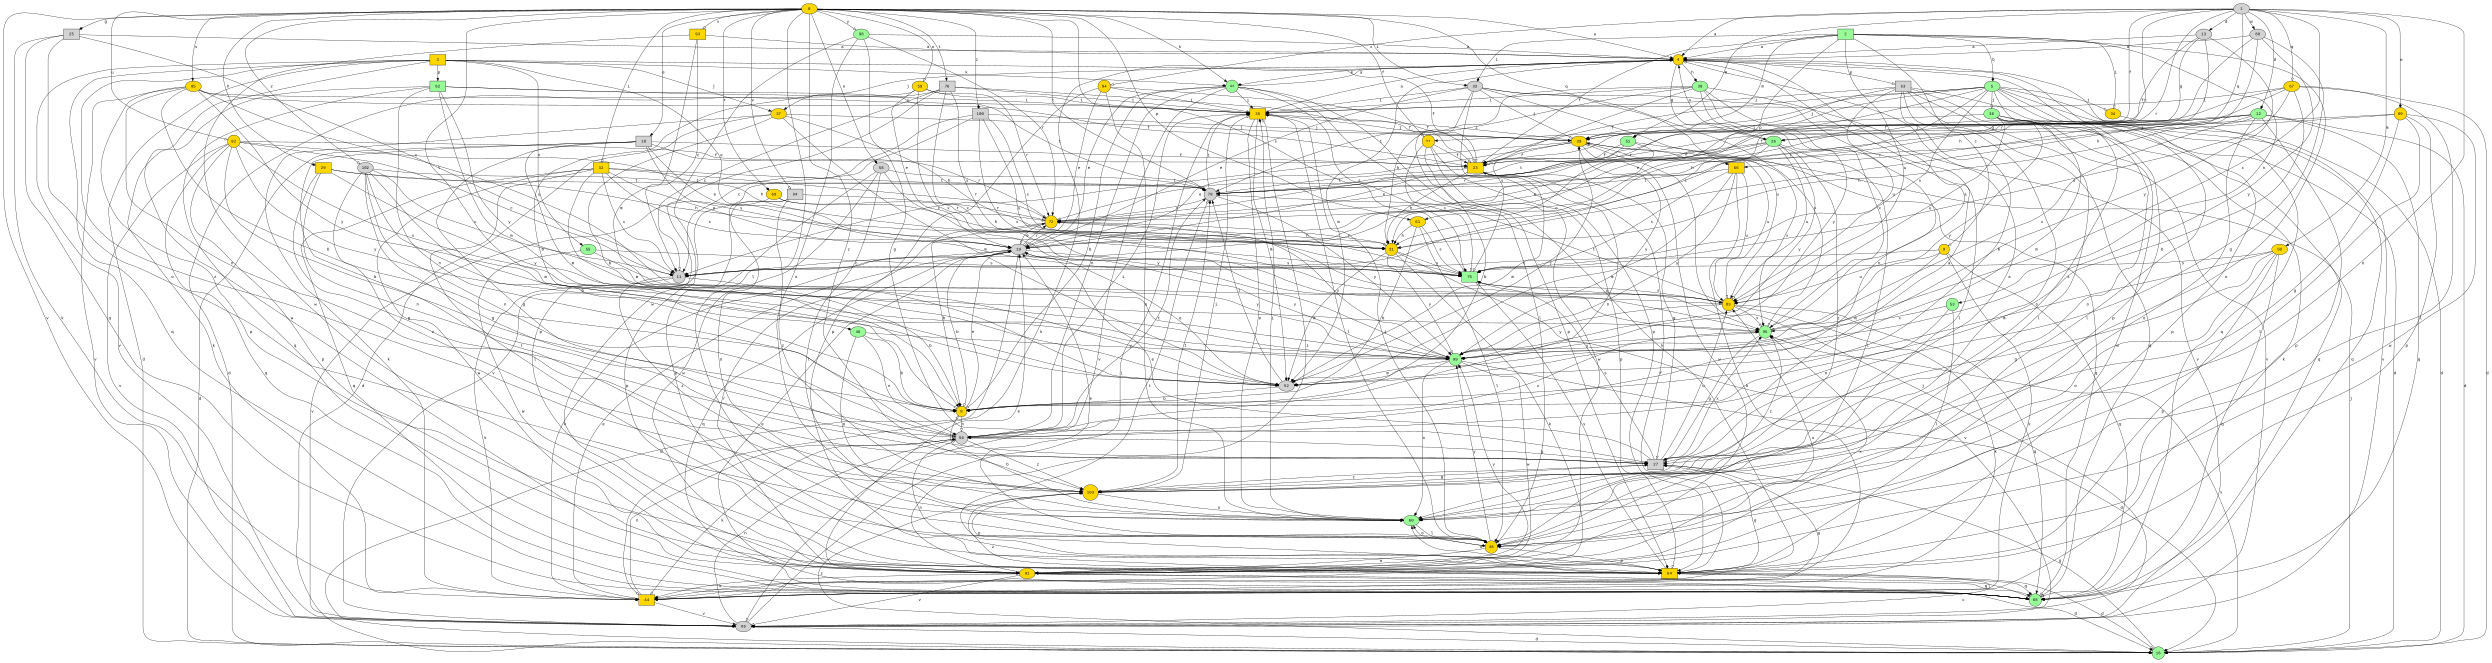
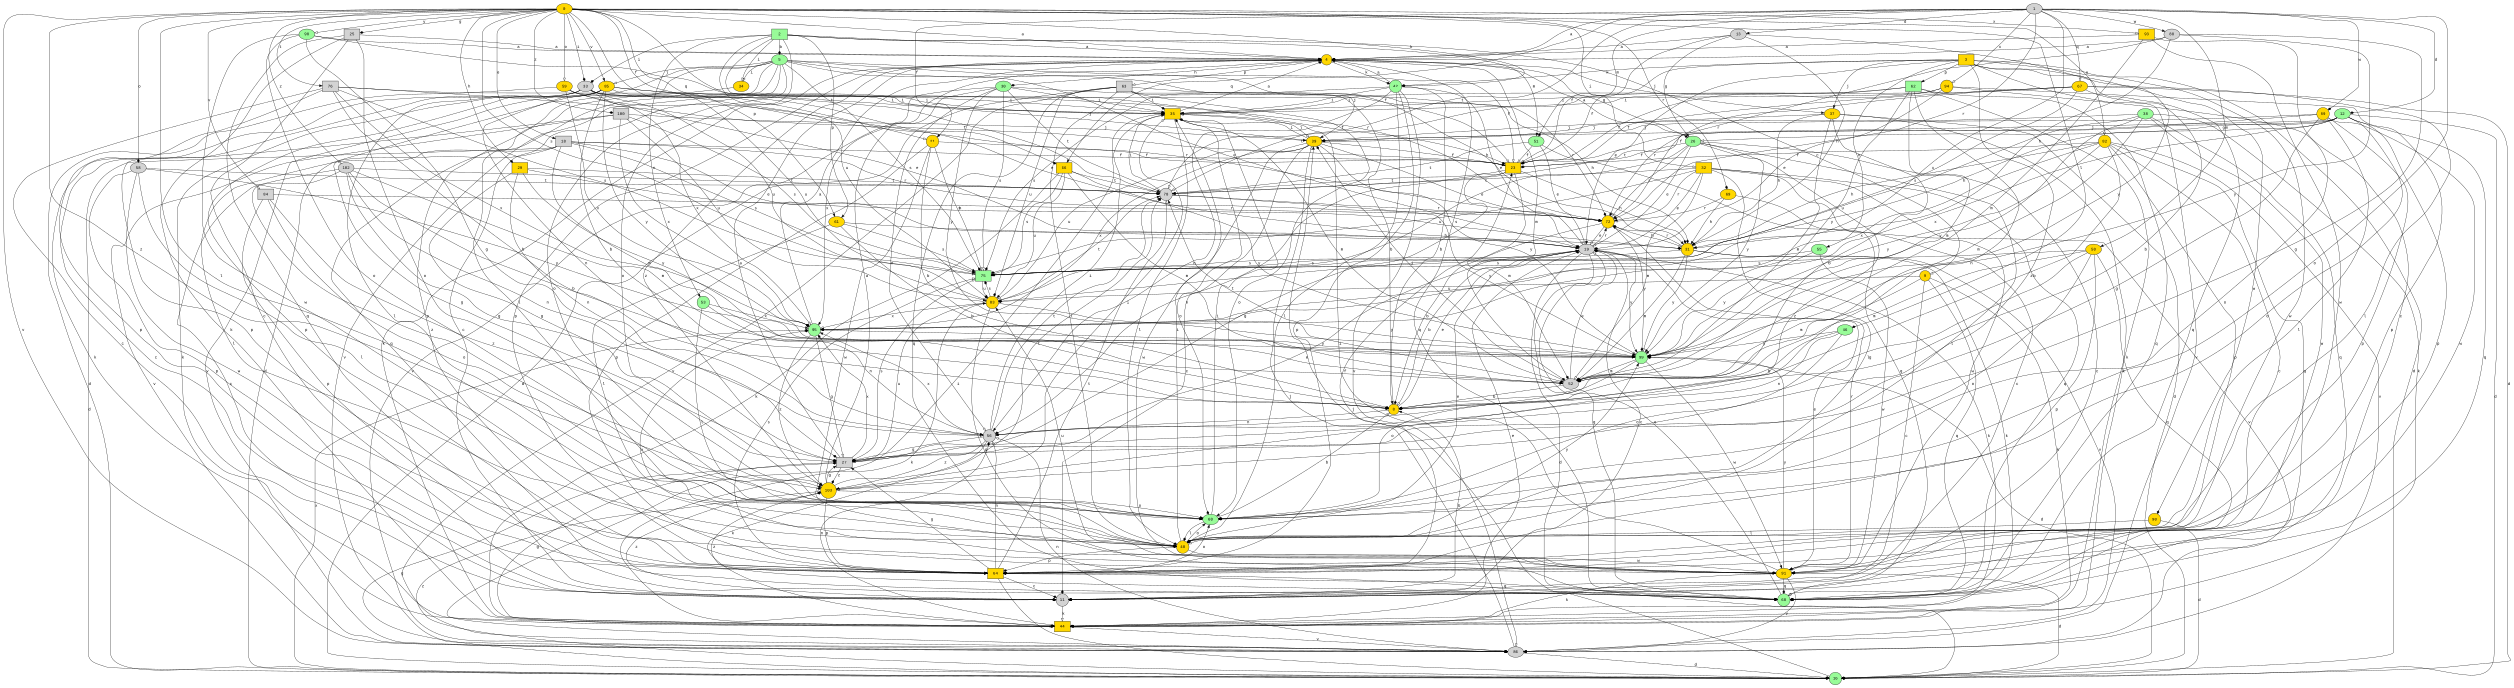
  strict digraph {
    fontname="Liberation Mono"
    node [fillcolor=gold fontname="Liberation Mono" shape=ellipse style=filled]
    edge [arrowhead=diamond fontname="Liberation Mono"]
    4 [shape=circle]
    0
    18 [fillcolor=lightgrey shape=box]
    21 [shape=circle]
    25 [fillcolor=lightgrey shape=box]
    29 [shape=box]
    32 [shape=box]
    33 [fillcolor=lightgrey]
    42 [fillcolor=palegreen shape=circle]
    46 [fillcolor=palegreen]
    48 [shape=circle]
    58 [fillcolor=lightgrey]
    59
    61
    66 [shape=box]
    69
    75 [fillcolor=palegreen shape=box]
    76 [fillcolor=lightgrey shape=box]
    78 [fillcolor=lightgrey shape=circle]
    82 [shape=circle]
    84 [fillcolor=lightgrey shape=box]
    85
    86 [fillcolor=lightgrey]
    93 [shape=box]
    98 [fillcolor=palegreen]
    100 [fillcolor=lightgrey shape=box]
    102 [fillcolor=lightgrey]
    103 [shape=circle]
    37
    68 [fillcolor=palegreen shape=circle]
    26 [fillcolor=palegreen]
    30 [fillcolor=palegreen]
    44 [shape=box]
    52 [fillcolor=lightgrey]
    63 [fillcolor=lightgrey shape=box]
    64 [shape=box]
    72 [shape=circle]
    23 [shape=box]
    16 [fillcolor=palegreen shape=circle]
    19 [fillcolor=lightgrey]
    27 [fillcolor=lightgrey shape=box]
    91
    8 [shape=circle]
    60 [fillcolor=palegreen]
    11 [fillcolor=lightgrey shape=circle]
    31 [shape=circle]
    56 [fillcolor=lightgrey shape=circle]
    99 [fillcolor=palegreen shape=circle]
    95 [fillcolor=palegreen shape=circle]
    83 [shape=circle]
    39
    35 [shape=box]
    1 [fillcolor=lightgrey]
    12 [fillcolor=palegreen]
    13 [fillcolor=lightgrey]
    50
    51 [fillcolor=palegreen]
    67
    88 [fillcolor=lightgrey]
    89 [shape=circle]
    94 [shape=circle]
    2 [fillcolor=palegreen shape=box]
    5 [fillcolor=palegreen]
    9 [shape=circle]
    34
    53 [fillcolor=palegreen shape=circle]
    38 [fillcolor=palegreen]
    3 [shape=box]
    55 [fillcolor=palegreen]
    62 [fillcolor=palegreen shape=box]
+   90 [shape=circle]
    4 -> 42 [label=k]
    4 -> 103 [arrowhead=normal label=z]
    4 -> 37 [arrowhead=normal label=j]
    4 -> 68 [arrowhead=onormal label=q]
    4 -> 26 [label=g]
    4 -> 30 [label=h]
    4 -> 44 [arrowhead=onormal label=k]
    4 -> 52 [label=m]
    4 -> 63 [arrowhead=onormal label=p]
    4 -> 64 [arrowhead=onormal label=p]
    0 -> 4 [arrowhead=normal label=a]
    0 -> 18 [arrowhead=normal label=e]
    0 -> 21 [arrowhead=onormal label=f]
    0 -> 25 [label=g]
    0 -> 29 [label=h]
    0 -> 32 [arrowhead=onormal label=i]
    0 -> 33 [label=i]
    0 -> 42 [arrowhead=normal label=k]
    0 -> 46 [label=l]
    0 -> 48 [label=l]
    0 -> 58 [label=o]
    0 -> 59 [arrowhead=onormal label=o]
    0 -> 61 [arrowhead=normal label=p]
    0 -> 66 [label=q]
    0 -> 69 [label=r]
    0 -> 75 [arrowhead=onormal label=s]
    0 -> 76 [arrowhead=normal label=t]
    0 -> 78 [arrowhead=onormal label=t]
    0 -> 82 [arrowhead=onormal label=u]
    0 -> 84 [arrowhead=onormal label=v]
    0 -> 85 [arrowhead=normal label=v]
    0 -> 86 [arrowhead=normal label=v]
    0 -> 93 [arrowhead=onormal label=x]
    0 -> 98 [arrowhead=onormal label=y]
    0 -> 100 [label=z]
    0 -> 102 [arrowhead=onormal label=z]
    0 -> 103 [label=z]
    18 -> 48 [arrowhead=onormal label=l]
    18 -> 75 [arrowhead=normal label=s]
    18 -> 52 [arrowhead=normal label=m]
    18 -> 72 [arrowhead=onormal label=r]
    18 -> 23 [arrowhead=onormal label=f]
    18 -> 16 [arrowhead=onormal label=d]
    18 -> 19 [arrowhead=normal label=e]
    18 -> 27 [label=g]
    21 -> 75 [arrowhead=onormal label=s]
    21 -> 64 [arrowhead=onormal label=p]
    21 -> 23 [arrowhead=normal label=f]
    21 -> 91 [arrowhead=onormal label=w]
    21 -> 8 [label=b]
    25 -> 4 [label=a]
    25 -> 68 [arrowhead=onormal label=q]
    25 -> 44 [arrowhead=normal label=k]
    25 -> 60 [arrowhead=normal label=o]
    25 -> 11 [arrowhead=normal label=c]
    29 -> 78 [label=t]
    29 -> 27 [label=g]
    29 -> 31 [label=h]
    29 -> 56 [arrowhead=onormal label=n]
    29 -> 99 [arrowhead=normal label=y]
    32 -> 48 [label=l]
    32 -> 75 [label=s]
    32 -> 78 [arrowhead=normal label=t]
    32 -> 68 [arrowhead=onormal label=q]
    32 -> 52 [arrowhead=onormal label=m]
    32 -> 72 [arrowhead=normal label=r]
    32 -> 19 [label=e]
    32 -> 91 [arrowhead=normal label=w]
    32 -> 11 [label=c]
    33 -> 48 [arrowhead=normal label=l]
    33 -> 44 [arrowhead=normal label=k]
    33 -> 64 [arrowhead=normal label=p]
    33 -> 19 [arrowhead=normal label=e]
    33 -> 95 [arrowhead=onormal label=x]
    33 -> 83 [arrowhead=normal label=u]
    33 -> 39 [arrowhead=onormal label=j]
    33 -> 35 [label=i]
    42 -> 4 [arrowhead=normal label=a]
    42 -> 48 [arrowhead=onormal label=l]
    42 -> 75 [label=s]
    42 -> 86 [arrowhead=onormal label=v]
    42 -> 64 [label=p]
    42 -> 19 [arrowhead=onormal label=e]
    42 -> 8 [arrowhead=onormal label=b]
    42 -> 56 [arrowhead=normal label=n]
    42 -> 35 [arrowhead=normal label=i]
    46 -> 8 [label=b]
    46 -> 60 [arrowhead=onormal label=o]
    46 -> 56 [label=n]
    46 -> 99 [arrowhead=normal label=y]
    48 -> 64 [label=p]
    48 -> 19 [arrowhead=normal label=e]
    48 -> 91 [arrowhead=onormal label=w]
    48 -> 60 [arrowhead=normal label=o]
    48 -> 99 [arrowhead=normal label=y]
    48 -> 35 [label=i]
    58 -> 48 [label=l]
    58 -> 78 [arrowhead=normal label=t]
    58 -> 64 [arrowhead=onormal label=p]
    58 -> 91 [arrowhead=normal label=w]
    58 -> 99 [arrowhead=onormal label=y]
    59 -> 72 [arrowhead=normal label=r]
    59 -> 16 [arrowhead=onormal label=d]
    59 -> 19 [arrowhead=normal label=e]
    59 -> 95 [label=x]
    59 -> 35 [arrowhead=onormal label=i]
    61 -> 48 [label=l]
    61 -> 75 [arrowhead=normal label=s]
    61 -> 8 [label=b]
    61 -> 31 [label=h]
    66 -> 75 [arrowhead=onormal label=s]
    66 -> 78 [arrowhead=onormal label=t]
    66 -> 44 [label=k]
    66 -> 52 [arrowhead=normal label=m]
    66 -> 99 [arrowhead=normal label=y]
    66 -> 83 [arrowhead=normal label=u]
    69 -> 86 [label=v]
    69 -> 72 [arrowhead=onormal label=r]
    69 -> 31 [arrowhead=normal label=h]
    75 -> 83 [arrowhead=normal label=u]
    76 -> 75 [arrowhead=onormal label=s]
    76 -> 64 [arrowhead=normal label=p]
    76 -> 23 [arrowhead=onormal label=f]
    76 -> 8 [arrowhead=onormal label=b]
    76 -> 11 [arrowhead=onormal label=c]
    76 -> 95 [label=x]
    76 -> 35 [arrowhead=onormal label=i]
    78 -> 72 [arrowhead=onormal label=r]
    78 -> 99 [label=y]
    78 -> 35 [arrowhead=normal label=i]
    82 -> 86 [arrowhead=normal label=v]
    82 -> 68 [arrowhead=onormal label=q]
    82 -> 64 [arrowhead=onormal label=p]
    82 -> 23 [arrowhead=onormal label=f]
    82 -> 8 [label=b]
    82 -> 11 [label=c]
    82 -> 31 [arrowhead=onormal label=h]
    82 -> 99 [arrowhead=onormal label=y]
    82 -> 95 [arrowhead=normal label=x]
    84 -> 103 [arrowhead=onormal label=z]
    84 -> 64 [arrowhead=onormal label=p]
    84 -> 72 [arrowhead=onormal label=r]
    84 -> 60 [arrowhead=normal label=o]
    85 -> 86 [label=v]
+   85 -> 44 [arrowhead=onormal label=k]
    85 -> 64 [arrowhead=normal label=p]
    85 -> 23 [label=f]
    85 -> 8 [arrowhead=normal label=b]
    85 -> 56 [arrowhead=onormal label=n]
    85 -> 99 [arrowhead=onormal label=y]
    85 -> 83 [arrowhead=onormal label=u]
    85 -> 35 [label=i]
    86 -> 16 [label=d]
    86 -> 56 [arrowhead=onormal label=n]
    86 -> 39 [arrowhead=onormal label=j]
    86 -> 35 [label=i]
    93 -> 4 [label=a]
    93 -> 52 [label=m]
    93 -> 91 [arrowhead=normal label=w]
    93 -> 11 [label=c]
    98 -> 4 [arrowhead=normal label=a]
    98 -> 72 [arrowhead=normal label=r]
    98 -> 27 [label=g]
    98 -> 91 [arrowhead=normal label=w]
    98 -> 60 [label=o]
    100 -> 75 [label=s]
    100 -> 86 [label=v]
    100 -> 11 [arrowhead=normal label=c]
    100 -> 95 [label=x]
    100 -> 83 [arrowhead=onormal label=u]
    100 -> 39 [arrowhead=normal label=j]
    102 -> 78 [label=t]
    102 -> 103 [label=z]
    102 -> 52 [arrowhead=normal label=m]
    102 -> 27 [label=g]
    102 -> 8 [label=b]
    102 -> 11 [label=c]
    102 -> 56 [arrowhead=onormal label=n]
    103 -> 4 [arrowhead=onormal label=a]
    103 -> 78 [label=t]
    103 -> 64 [arrowhead=normal label=p]
    103 -> 27 [arrowhead=normal label=g]
    103 -> 60 [arrowhead=normal label=o]
    103 -> 35 [arrowhead=onormal label=i]
    37 -> 44 [arrowhead=normal label=k]
    37 -> 52 [arrowhead=normal label=m]
    37 -> 16 [arrowhead=onormal label=d]
    37 -> 8 [arrowhead=normal label=b]
    37 -> 31 [label=h]
    37 -> 39 [arrowhead=onormal label=j]
    68 -> 103 [label=z]
    68 -> 19 [arrowhead=onormal label=e]
    26 -> 4 [arrowhead=normal label=a]
    26 -> 48 [label=l]
    26 -> 103 [arrowhead=onormal label=z]
    26 -> 72 [arrowhead=onormal label=r]
    26 -> 23 [label=f]
    26 -> 19 [arrowhead=onormal label=e]
    26 -> 11 [arrowhead=onormal label=c]
    26 -> 99 [arrowhead=normal label=y]
    26 -> 83 [arrowhead=onormal label=u]
    30 -> 75 [arrowhead=onormal label=s]
    30 -> 78 [arrowhead=normal label=t]
    30 -> 86 [arrowhead=normal label=v]
    30 -> 31 [label=h]
    30 -> 56 [arrowhead=onormal label=n]
    30 -> 99 [arrowhead=onormal label=y]
    30 -> 95 [arrowhead=normal label=x]
    30 -> 35 [arrowhead=normal label=i]
    44 -> 86 [arrowhead=normal label=v]
    44 -> 19 [label=e]
    44 -> 27 [arrowhead=onormal label=g]
    44 -> 56 [label=n]
    52 -> 78 [arrowhead=normal label=t]
    52 -> 19 [label=e]
    52 -> 8 [arrowhead=normal label=b]
    52 -> 39 [label=j]
    63 -> 48 [arrowhead=normal label=l]
    63 -> 86 [arrowhead=onormal label=v]
    63 -> 68 [arrowhead=onormal label=q]
    63 -> 72 [label=r]
    63 -> 16 [arrowhead=normal label=d]
    63 -> 8 [arrowhead=normal label=b]
    63 -> 60 [arrowhead=normal label=o]
    63 -> 83 [label=u]
    63 -> 35 [label=i]
    64 -> 75 [arrowhead=onormal label=s]
    64 -> 78 [arrowhead=onormal label=t]
    64 -> 68 [label=q]
    64 -> 23 [arrowhead=normal label=f]
    64 -> 16 [arrowhead=onormal label=d]
    64 -> 27 [arrowhead=normal label=g]
    64 -> 60 [arrowhead=normal label=o]
-   64 -> 86 [label=c]
+   64 -> 11 [label=c]
    64 -> 56 [arrowhead=onormal label=n]
    72 -> 19 [arrowhead=onormal label=e]
    72 -> 8 [label=b]
    72 -> 31 [arrowhead=onormal label=h]
    72 -> 99 [label=y]
    23 -> 78 [arrowhead=onormal label=t]
    23 -> 52 [label=m]
    23 -> 27 [arrowhead=onormal label=g]
    23 -> 31 [label=h]
    23 -> 56 [label=n]
    16 -> 103 [arrowhead=onormal label=z]
    16 -> 27 [label=g]
    16 -> 95 [label=x]
    16 -> 39 [arrowhead=normal label=j]
    19 -> 75 [arrowhead=normal label=s]
    19 -> 68 [label=q]
    19 -> 44 [arrowhead=onormal label=k]
    19 -> 72 [arrowhead=normal label=r]
    19 -> 16 [label=d]
    19 -> 8 [arrowhead=onormal label=b]
    19 -> 11 [arrowhead=normal label=c]
    19 -> 99 [arrowhead=normal label=y]
    27 -> 4 [arrowhead=onormal label=a]
    27 -> 75 [arrowhead=onormal label=s]
    27 -> 103 [label=z]
    27 -> 19 [arrowhead=onormal label=e]
    27 -> 95 [label=x]
    27 -> 83 [arrowhead=normal label=u]
    91 -> 86 [arrowhead=onormal label=v]
    91 -> 68 [label=q]
    91 -> 44 [arrowhead=normal label=k]
    91 -> 72 [arrowhead=normal label=r]
    91 -> 16 [label=d]
    91 -> 19 [label=e]
    91 -> 99 [label=y]
    91 -> 95 [label=x]
    91 -> 83 [arrowhead=normal label=u]
    91 -> 35 [arrowhead=onormal label=i]
    8 -> 19 [arrowhead=onormal label=e]
    8 -> 56 [arrowhead=onormal label=n]
    60 -> 48 [label=l]
    60 -> 8 [arrowhead=onormal label=b]
    60 -> 35 [label=i]
    11 -> 103 [label=z]
    11 -> 44 [arrowhead=onormal label=k]
    11 -> 8 [arrowhead=normal label=b]
    31 -> 75 [arrowhead=normal label=s]
    31 -> 86 [arrowhead=normal label=v]
    31 -> 44 [label=k]
    31 -> 52 [arrowhead=normal label=m]
    31 -> 72 [label=r]
    31 -> 99 [arrowhead=onormal label=y]
    56 -> 78 [arrowhead=normal label=t]
    56 -> 103 [arrowhead=normal label=z]
    56 -> 44 [arrowhead=onormal label=k]
    56 -> 27 [label=g]
    56 -> 95 [arrowhead=normal label=x]
    56 -> 35 [arrowhead=onormal label=i]
    99 -> 52 [label=m]
    99 -> 16 [label=d]
    99 -> 91 [arrowhead=normal label=w]
    99 -> 60 [label=o]
    95 -> 4 [arrowhead=onormal label=a]
    95 -> 103 [arrowhead=normal label=z]
    95 -> 27 [arrowhead=onormal label=g]
    95 -> 99 [arrowhead=normal label=y]
    83 -> 75 [label=s]
    83 -> 78 [arrowhead=normal label=t]
    83 -> 68 [arrowhead=normal label=q]
    83 -> 44 [label=k]
    83 -> 99 [label=y]
    83 -> 95 [arrowhead=onormal label=x]
    39 -> 23 [arrowhead=onormal label=f]
    39 -> 19 [label=e]
    39 -> 91 [arrowhead=normal label=w]
    39 -> 11 [label=c]
    39 -> 99 [arrowhead=onormal label=y]
    39 -> 95 [label=x]
    39 -> 83 [arrowhead=onormal label=u]
    39 -> 35 [arrowhead=onormal label=i]
    35 -> 4 [label=a]
    35 -> 48 [label=l]
    35 -> 52 [label=m]
    35 -> 60 [label=o]
    35 -> 39 [arrowhead=onormal label=j]
    1 -> 4 [arrowhead=normal label=a]
    1 -> 21 [arrowhead=normal label=f]
    1 -> 66 [arrowhead=normal label=q]
    1 -> 78 [arrowhead=onormal label=t]
    1 -> 72 [arrowhead=normal label=r]
    1 -> 60 [label=o]
    1 -> 95 [arrowhead=onormal label=x]
    1 -> 12 [label=d]
    1 -> 13 [arrowhead=normal label=d]
    1 -> 50 [arrowhead=normal label=m]
    1 -> 51 [label=m]
    1 -> 67 [arrowhead=onormal label=q]
    1 -> 88 [arrowhead=normal label=w]
    1 -> 89 [label=w]
    1 -> 94 [arrowhead=onormal label=x]
    12 -> 68 [label=q]
    12 -> 26 [arrowhead=onormal label=g]
    12 -> 64 [label=p]
    12 -> 23 [label=f]
    12 -> 16 [label=d]
    12 -> 60 [arrowhead=normal label=o]
    12 -> 31 [arrowhead=normal label=h]
    12 -> 95 [arrowhead=onormal label=x]
    12 -> 39 [arrowhead=normal label=j]
    13 -> 4 [label=a]
    13 -> 26 [arrowhead=normal label=g]
    13 -> 23 [arrowhead=onormal label=f]
    13 -> 31 [arrowhead=normal label=h]
    13 -> 99 [arrowhead=normal label=y]
    50 -> 75 [arrowhead=onormal label=s]
    50 -> 68 [arrowhead=onormal label=q]
    50 -> 52 [label=m]
    50 -> 64 [label=p]
    50 -> 27 [arrowhead=normal label=g]
    50 -> 60 [arrowhead=normal label=o]
    51 -> 78 [arrowhead=normal label=t]
    51 -> 68 [arrowhead=onormal label=q]
    51 -> 23 [arrowhead=onormal label=f]
    51 -> 19 [arrowhead=onormal label=e]
    67 -> 48 [arrowhead=normal label=l]
    67 -> 75 [label=s]
    67 -> 72 [label=r]
    67 -> 23 [arrowhead=normal label=f]
    67 -> 16 [arrowhead=onormal label=d]
    67 -> 8 [label=b]
    67 -> 35 [arrowhead=onormal label=i]
    88 -> 4 [arrowhead=normal label=a]
    88 -> 72 [arrowhead=normal label=r]
    88 -> 27 [label=g]
    88 -> 31 [arrowhead=onormal label=h]
    88 -> 99 [label=y]
    89 -> 48 [label=l]
    89 -> 78 [arrowhead=onormal label=t]
    89 -> 64 [label=p]
    89 -> 27 [label=g]
    89 -> 91 [arrowhead=normal label=w]
    89 -> 39 [label=j]
    94 -> 64 [label=p]
    94 -> 23 [arrowhead=onormal label=f]
    94 -> 19 [arrowhead=onormal label=e]
    94 -> 60 [label=o]
    94 -> 35 [arrowhead=onormal label=i]
    2 -> 4 [label=a]
    2 -> 33 [label=i]
    2 -> 61 [arrowhead=normal label=p]
    2 -> 23 [arrowhead=onormal label=f]
    2 -> 60 [arrowhead=normal label=o]
    2 -> 83 [label=u]
    2 -> 51 [arrowhead=normal label=m]
    2 -> 5 [label=b]
    2 -> 9 [arrowhead=onormal label=c]
    2 -> 34 [arrowhead=onormal label=i]
    2 -> 53 [arrowhead=normal label=n]
    5 -> 48 [label=l]
    5 -> 75 [label=s]
    5 -> 86 [label=v]
    5 -> 64 [arrowhead=onormal label=p]
    5 -> 23 [arrowhead=onormal label=f]
    5 -> 16 [label=d]
    5 -> 19 [arrowhead=onormal label=e]
    5 -> 60 [arrowhead=onormal label=o]
    5 -> 11 [label=c]
    5 -> 31 [arrowhead=normal label=h]
    5 -> 39 [arrowhead=normal label=j]
    5 -> 34 [arrowhead=onormal label=i]
-   5 -> 38 [arrowhead=onormal label=j]
+   5 -> 85 [arrowhead=onormal label=j]
    9 -> 68 [label=q]
    9 -> 44 [arrowhead=onormal label=k]
    9 -> 52 [arrowhead=normal label=m]
    9 -> 11 [arrowhead=normal label=c]
    9 -> 83 [label=u]
    34 -> 68 [arrowhead=normal label=q]
    53 -> 48 [label=l]
    53 -> 56 [arrowhead=normal label=n]
    53 -> 95 [arrowhead=normal label=x]
    38 -> 68 [arrowhead=normal label=q]
    38 -> 44 [arrowhead=normal label=k]
    38 -> 52 [arrowhead=normal label=m]
    38 -> 91 [arrowhead=onormal label=w]
    38 -> 99 [arrowhead=normal label=y]
    38 -> 83 [label=u]
    38 -> 39 [arrowhead=normal label=j]
    3 -> 42 [label=k]
    3 -> 86 [arrowhead=onormal label=v]
    3 -> 103 [arrowhead=onormal label=z]
    3 -> 37 [arrowhead=normal label=j]
    3 -> 68 [arrowhead=normal label=q]
    3 -> 23 [arrowhead=onormal label=f]
    3 -> 16 [arrowhead=onormal label=d]
    3 -> 19 [arrowhead=normal label=e]
    3 -> 91 [arrowhead=normal label=w]
    3 -> 55 [arrowhead=normal label=n]
    3 -> 62 [arrowhead=normal label=p]
+   3 -> 90 [label=w]
    55 -> 75 [arrowhead=normal label=s]
    55 -> 91 [label=w]
    55 -> 99 [label=y]
    62 -> 78 [arrowhead=onormal label=t]
    62 -> 68 [label=q]
    62 -> 44 [arrowhead=onormal label=k]
    62 -> 52 [label=m]
    62 -> 56 [arrowhead=onormal label=n]
    62 -> 99 [label=y]
    62 -> 35 [arrowhead=onormal label=i]
+   90 -> 48 [arrowhead=onormal label=l]
+   90 -> 16 [arrowhead=onormal label=d]
  }
